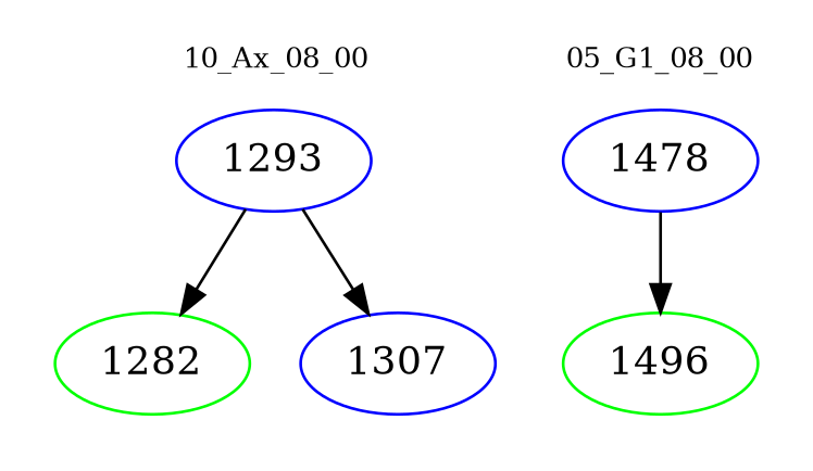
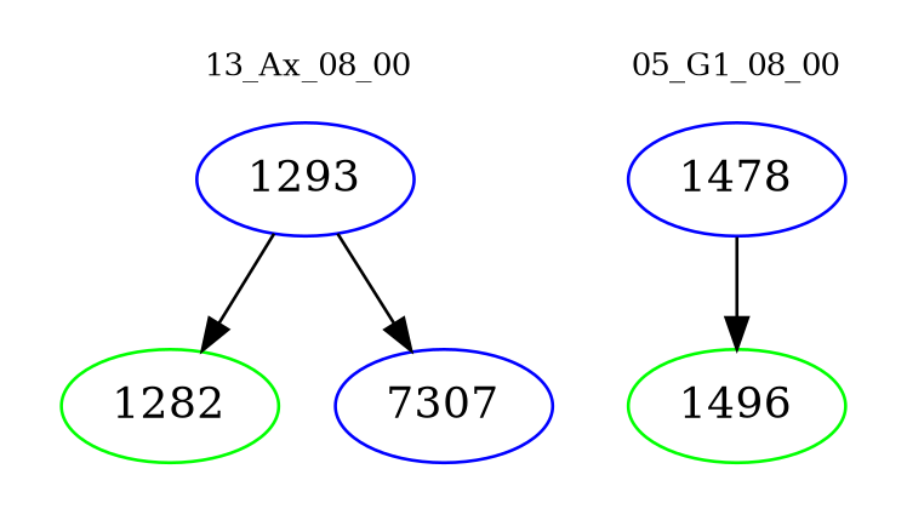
  digraph {
    node [color=blue]
    edge [color=black]
    n1 [label=1293]
    n2 [color=green label=1282]
-   n3 [label=1307]
+   n3 [label=7307]
    n4 [label=1478]
    n5 [color=green label=1496]
    subgraph cluster_1 {
      color=white
      fontsize=10
-     label="10_Ax_08_00"
+     label="13_Ax_08_00"
      n1
      n2
      n3
    }
    subgraph cluster_2 {
      color=white
      fontsize=10
      label="05_G1_08_00"
      n4
      n5
    }
    n1 -> n2
    n1 -> n3
    n4 -> n5
  }
